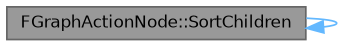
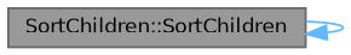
  digraph {
    rankdir=TB
-   n1 [color=gray40 fillcolor=grey60 fontcolor=black fontname=Helvetica fontsize=10 height=0.2 label="FGraphActionNode::SortChildren" shape=box style=filled width=0.4]
+   n1 [color=gray40 fillcolor=grey60 fontcolor=black fontname=Helvetica fontsize=10 height=0.2 label="SortChildren::SortChildren" shape=box style=filled width=0.4]
    n1 -> n1 [color=steelblue1 fontname=Helvetica fontsize=10 labelfontname=Helvetica labelfontsize=10 style=solid]
  }
